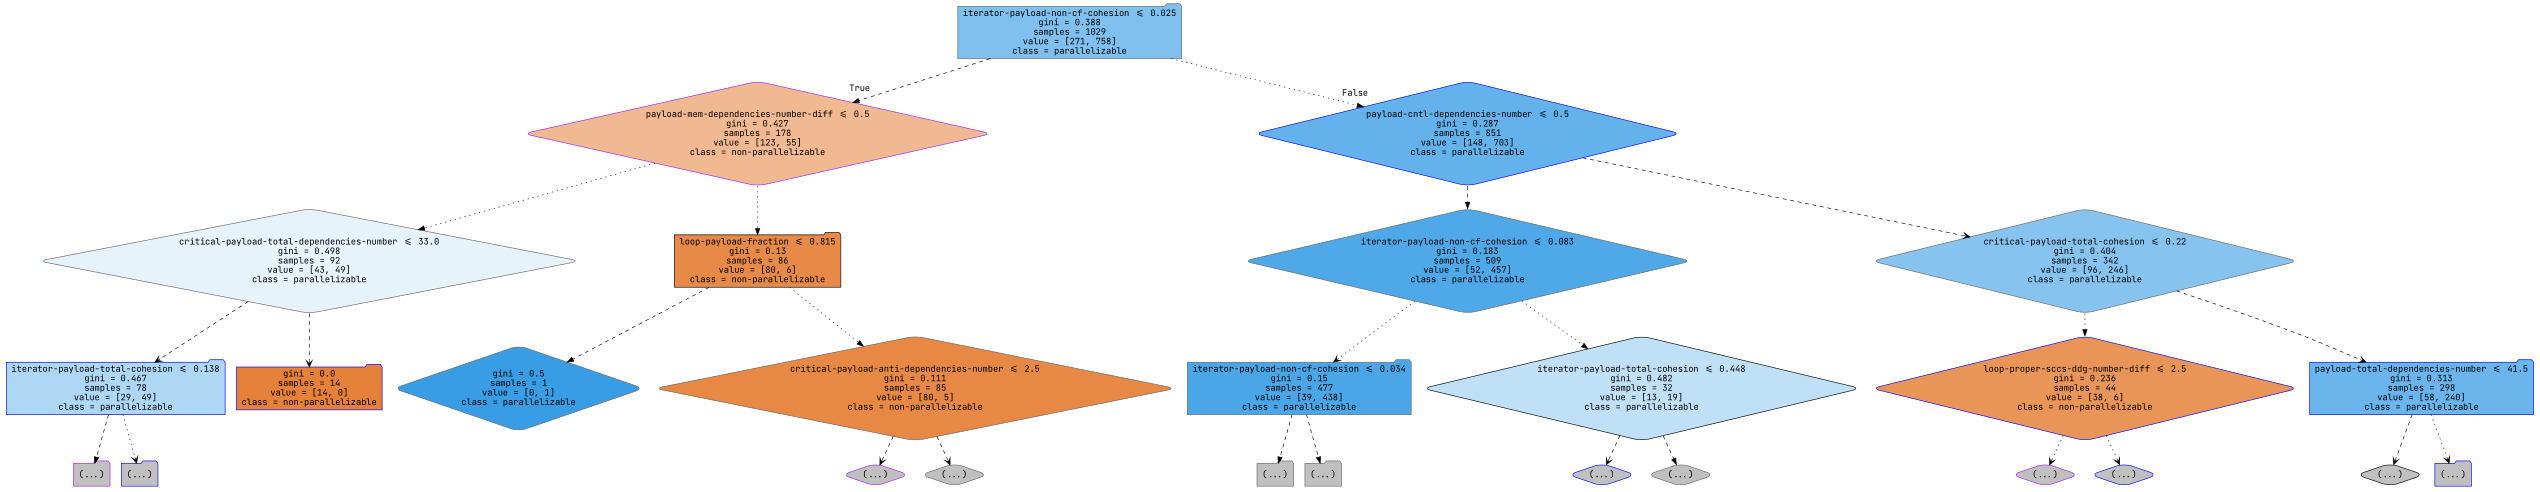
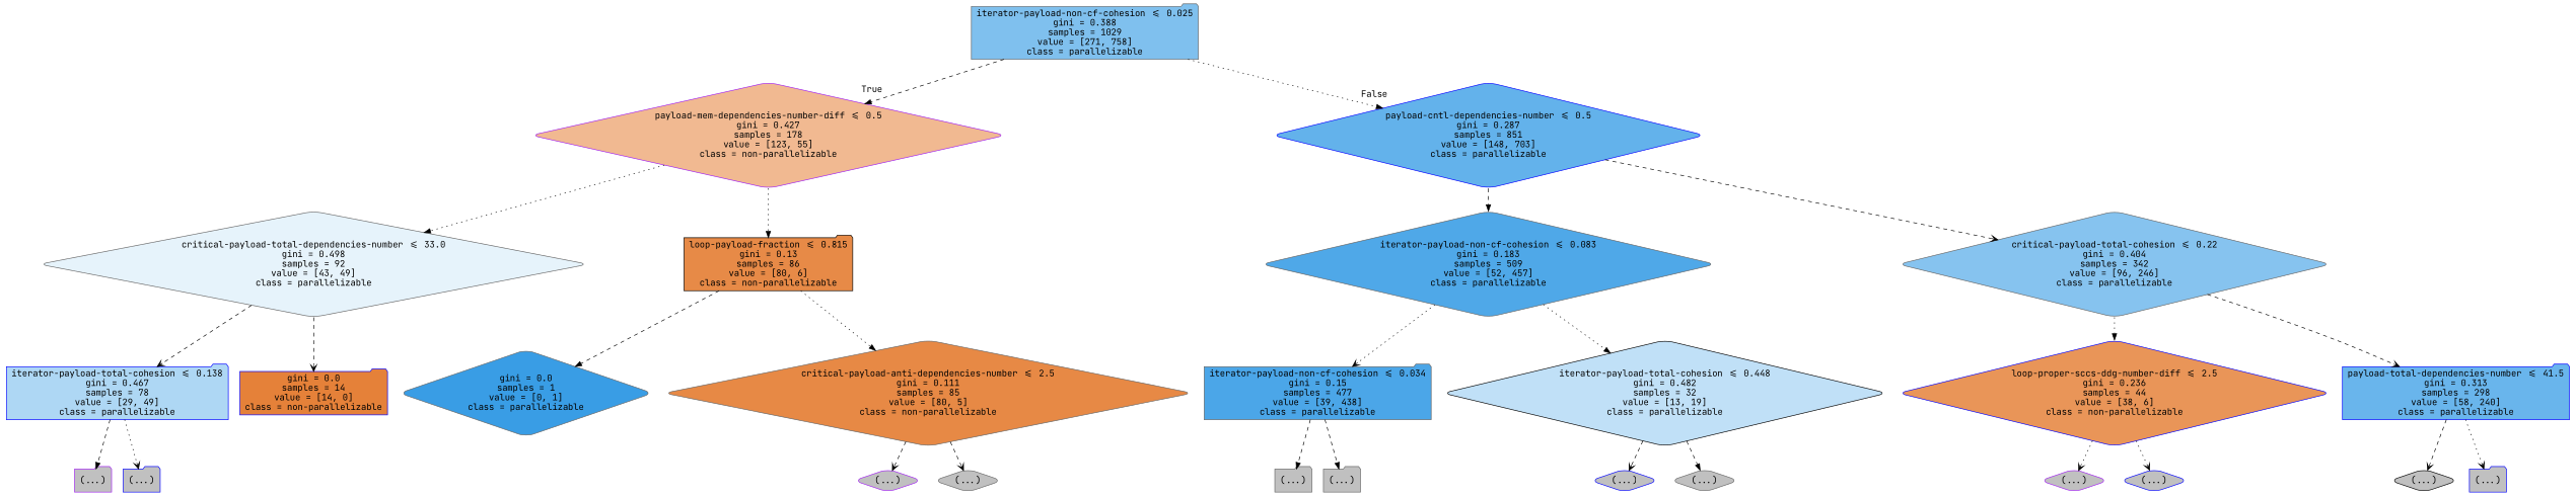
  digraph {
    fontname="JetBrains Mono"
    node [color=gray40 fillcolor="#C0C0C0" fontname="JetBrains Mono" shape=diamond style="filled, rounded"]
    edge [fontname="JetBrains Mono" style=dashed arrowhead=normal]
    n1 [fillcolor="#399de5a4" label="iterator-payload-non-cf-cohesion <= 0.025\ngini = 0.388\nsamples = 1029\nvalue = [271, 758]\nclass = parallelizable" shape=folder]
    n2 [color=purple fillcolor="#e581398d" label="payload-mem-dependencies-number-diff <= 0.5\ngini = 0.427\nsamples = 178\nvalue = [123, 55]\nclass = non-parallelizable"]
    n3 [color=blue fillcolor="#399de5c9" label="payload-cntl-dependencies-number <= 0.5\ngini = 0.287\nsamples = 851\nvalue = [148, 703]\nclass = parallelizable"]
    n4 [fillcolor="#399de51f" label="critical-payload-total-dependencies-number <= 33.0\ngini = 0.498\nsamples = 92\nvalue = [43, 49]\nclass = parallelizable"]
    n5 [color=black fillcolor="#e58139ec" label="loop-payload-fraction <= 0.815\ngini = 0.13\nsamples = 86\nvalue = [80, 6]\nclass = non-parallelizable" shape=folder]
    n6 [color=blue fillcolor="#399de568" label="iterator-payload-total-cohesion <= 0.138\ngini = 0.467\nsamples = 78\nvalue = [29, 49]\nclass = parallelizable" shape=folder]
    n7 [color=blue fillcolor="#e58139ff" label="gini = 0.0\nsamples = 14\nvalue = [14, 0]\nclass = non-parallelizable" shape=folder]
    n8 [color=purple label="(...)" shape=folder]
    n9 [color=blue label="(...)" shape=folder]
-   n10 [fillcolor="#399de5ff" label="gini = 0.5\nsamples = 1\nvalue = [0, 1]\nclass = parallelizable"]
+   n10 [fillcolor="#399de5ff" label="gini = 0.0\nsamples = 1\nvalue = [0, 1]\nclass = parallelizable"]
    n11 [fillcolor="#e58139ef" label="critical-payload-anti-dependencies-number <= 2.5\ngini = 0.111\nsamples = 85\nvalue = [80, 5]\nclass = non-parallelizable"]
    n12 [color=purple label="(...)"]
    n13 [label="(...)"]
    n14 [fillcolor="#399de5e2" label="iterator-payload-non-cf-cohesion <= 0.083\ngini = 0.183\nsamples = 509\nvalue = [52, 457]\nclass = parallelizable"]
    n15 [fillcolor="#399de59b" label="critical-payload-total-cohesion <= 0.22\ngini = 0.404\nsamples = 342\nvalue = [96, 246]\nclass = parallelizable"]
    n16 [fillcolor="#399de5e8" label="iterator-payload-non-cf-cohesion <= 0.034\ngini = 0.15\nsamples = 477\nvalue = [39, 438]\nclass = parallelizable" shape=folder]
    n17 [color=black fillcolor="#399de551" label="iterator-payload-total-cohesion <= 0.448\ngini = 0.482\nsamples = 32\nvalue = [13, 19]\nclass = parallelizable"]
    n18 [label="(...)" shape=folder]
    n19 [label="(...)" shape=folder]
    n20 [color=blue label="(...)"]
    n21 [label="(...)"]
    n22 [color=blue fillcolor="#e58139d7" label="loop-proper-sccs-ddg-number-diff <= 2.5\ngini = 0.236\nsamples = 44\nvalue = [38, 6]\nclass = non-parallelizable"]
    n23 [color=blue fillcolor="#399de5c1" label="payload-total-dependencies-number <= 41.5\ngini = 0.313\nsamples = 298\nvalue = [58, 240]\nclass = parallelizable" shape=folder]
    n24 [color=purple label="(...)"]
    n25 [color=blue label="(...)"]
    n26 [color=black label="(...)"]
    n27 [color=blue label="(...)" shape=folder]
    n1 -> n2 [headlabel=True labelangle=45 labeldistance=2.5]
    n1 -> n3 [headlabel=False labelangle=-45 labeldistance=2.5 style=dotted]
    n2 -> n4 [style=dotted]
    n2 -> n5 [style=dotted]
    n3 -> n14
    n3 -> n15 [arrowhead=vee]
    n4 -> n6 [arrowhead=vee]
    n4 -> n7 [arrowhead=vee]
    n5 -> n10
    n5 -> n11 [style=dotted]
    n6 -> n8
    n6 -> n9 [style=dotted arrowhead=vee]
    n11 -> n12 [arrowhead=vee]
    n11 -> n13 [arrowhead=vee]
    n14 -> n16 [style=dotted arrowhead=vee]
    n14 -> n17 [style=dotted]
    n15 -> n22 [style=dotted]
    n15 -> n23 [arrowhead=vee]
    n16 -> n18
    n16 -> n19
    n17 -> n20 [arrowhead=vee]
    n17 -> n21
    n22 -> n24 [style=dotted arrowhead=vee]
    n22 -> n25 [style=dotted arrowhead=vee]
    n23 -> n26 [arrowhead=vee]
    n23 -> n27 [style=dotted arrowhead=vee]
  }
